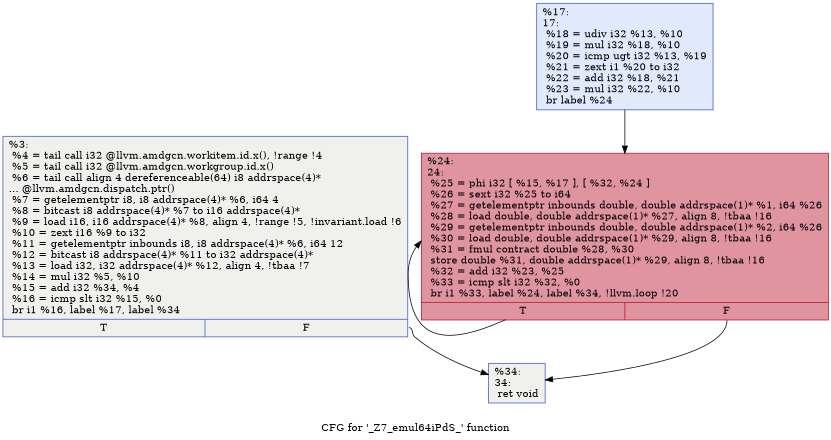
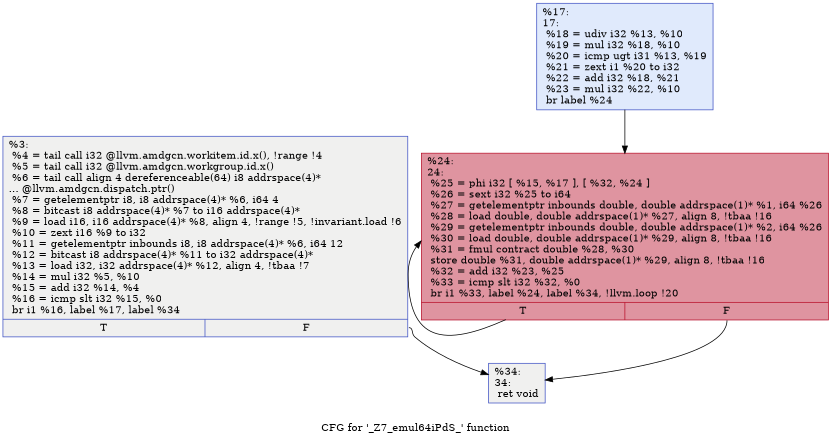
  digraph {
    label="CFG for '_Z7_emul64iPdS_' function"
    node [color="#3d50c3ff" fillcolor="#dedcdb70" shape=record style=filled]
    edge [tailport=s1]
-   n1 [label="{%3:\l  %4 = tail call i32 @llvm.amdgcn.workitem.id.x(), !range !4\l  %5 = tail call i32 @llvm.amdgcn.workgroup.id.x()\l  %6 = tail call align 4 dereferenceable(64) i8 addrspace(4)*\l... @llvm.amdgcn.dispatch.ptr()\l  %7 = getelementptr i8, i8 addrspace(4)* %6, i64 4\l  %8 = bitcast i8 addrspace(4)* %7 to i16 addrspace(4)*\l  %9 = load i16, i16 addrspace(4)* %8, align 4, !range !5, !invariant.load !6\l  %10 = zext i16 %9 to i32\l  %11 = getelementptr inbounds i8, i8 addrspace(4)* %6, i64 12\l  %12 = bitcast i8 addrspace(4)* %11 to i32 addrspace(4)*\l  %13 = load i32, i32 addrspace(4)* %12, align 4, !tbaa !7\l  %14 = mul i32 %5, %10\l  %15 = add i32 %34, %4\l  %16 = icmp slt i32 %15, %0\l  br i1 %16, label %17, label %34\l|{<s0>T|<s1>F}}"]
+   n1 [label="{%3:\l  %4 = tail call i32 @llvm.amdgcn.workitem.id.x(), !range !4\l  %5 = tail call i32 @llvm.amdgcn.workgroup.id.x()\l  %6 = tail call align 4 dereferenceable(64) i8 addrspace(4)*\l... @llvm.amdgcn.dispatch.ptr()\l  %7 = getelementptr i8, i8 addrspace(4)* %6, i64 4\l  %8 = bitcast i8 addrspace(4)* %7 to i16 addrspace(4)*\l  %9 = load i16, i16 addrspace(4)* %8, align 4, !range !5, !invariant.load !6\l  %10 = zext i16 %9 to i32\l  %11 = getelementptr inbounds i8, i8 addrspace(4)* %6, i64 12\l  %12 = bitcast i8 addrspace(4)* %11 to i32 addrspace(4)*\l  %13 = load i32, i32 addrspace(4)* %12, align 4, !tbaa !7\l  %14 = mul i32 %5, %10\l  %15 = add i32 %14, %4\l  %16 = icmp slt i32 %15, %0\l  br i1 %16, label %17, label %34\l|{<s0>T|<s1>F}}"]
    n2 [label="{%34:\l34:                                               \l  ret void\l}"]
-   n3 [fillcolor="#b9d0f970" label="{%17:\l17:                                               \l  %18 = udiv i32 %13, %10\l  %19 = mul i32 %18, %10\l  %20 = icmp ugt i32 %13, %19\l  %21 = zext i1 %20 to i32\l  %22 = add i32 %18, %21\l  %23 = mul i32 %22, %10\l  br label %24\l}"]
+   n3 [fillcolor="#b9d0f970" label="{%17:\l17:                                               \l  %18 = udiv i32 %13, %10\l  %19 = mul i32 %18, %10\l  %20 = icmp ugt i31 %13, %19\l  %21 = zext i1 %20 to i32\l  %22 = add i32 %18, %21\l  %23 = mul i32 %22, %10\l  br label %24\l}"]
    n4 [color="#b70d28ff" fillcolor="#b70d2870" label="{%24:\l24:                                               \l  %25 = phi i32 [ %15, %17 ], [ %32, %24 ]\l  %26 = sext i32 %25 to i64\l  %27 = getelementptr inbounds double, double addrspace(1)* %1, i64 %26\l  %28 = load double, double addrspace(1)* %27, align 8, !tbaa !16\l  %29 = getelementptr inbounds double, double addrspace(1)* %2, i64 %26\l  %30 = load double, double addrspace(1)* %29, align 8, !tbaa !16\l  %31 = fmul contract double %28, %30\l  store double %31, double addrspace(1)* %29, align 8, !tbaa !16\l  %32 = add i32 %23, %25\l  %33 = icmp slt i32 %32, %0\l  br i1 %33, label %24, label %34, !llvm.loop !20\l|{<s0>T|<s1>F}}"]
    n1 -> n2
    n3 -> n4 [tailport=s0]
    n4 -> n2
    n4 -> n4 [tailport=s0]
  }
